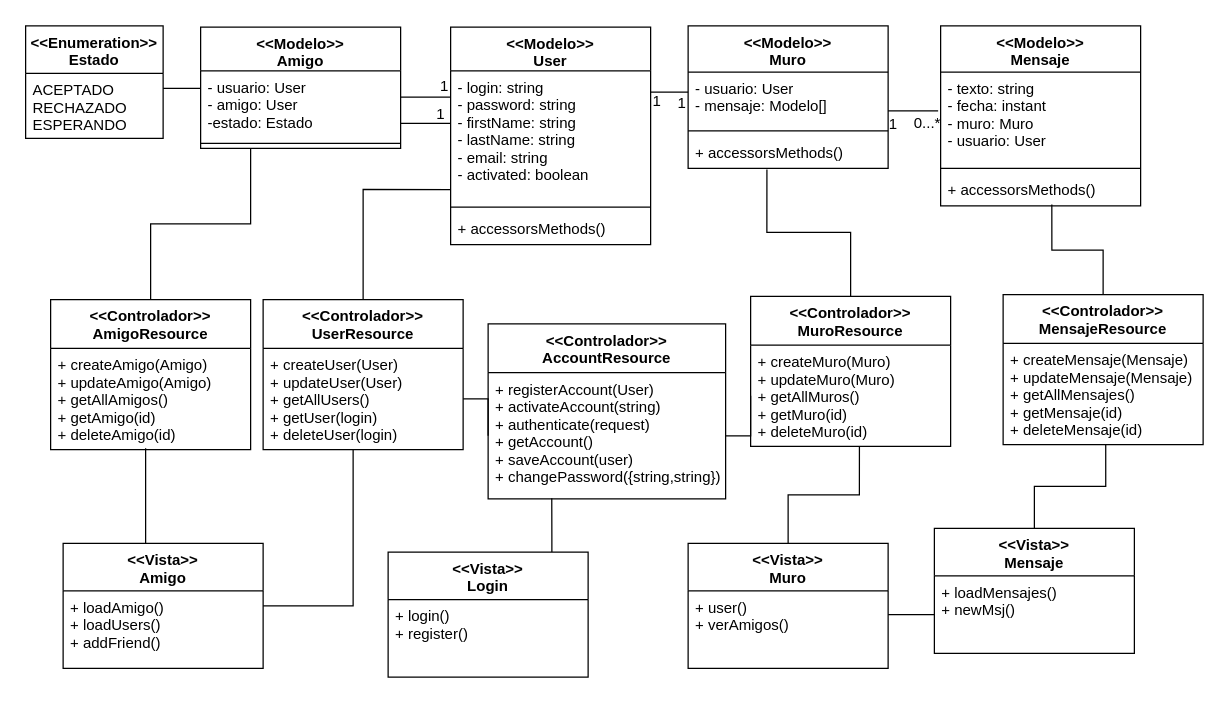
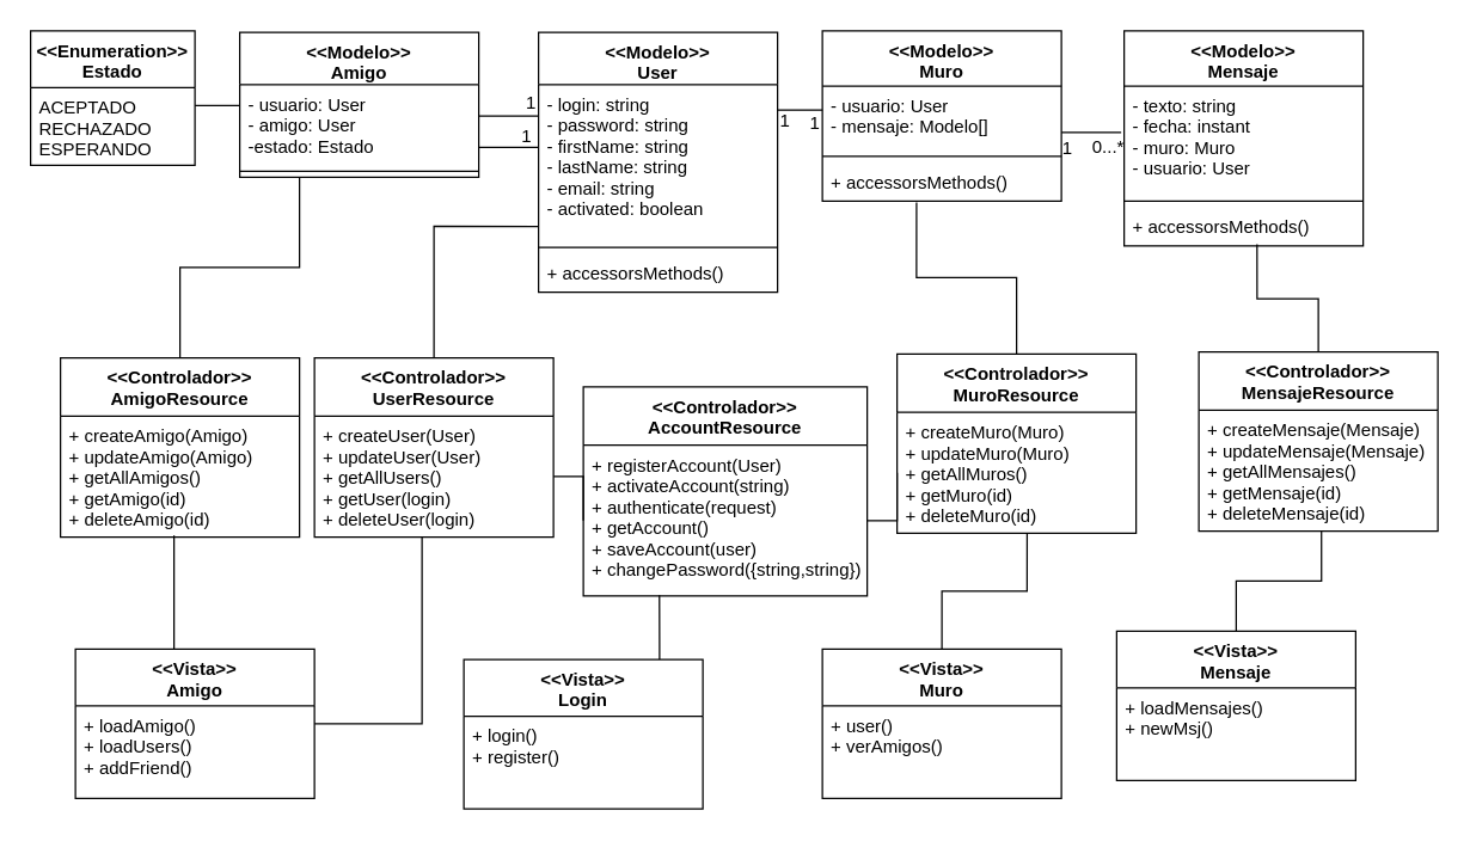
  <mxCell id="0" />
  <mxCell id="1" parent="0" />
  <mxCell id="2" value="&lt;&lt;Enumeration&gt;&gt;&#10;Estado&#10;" style="swimlane;fontStyle=1;align=center;verticalAlign=top;childLayout=stackLayout;horizontal=1;startSize=38;horizontalStack=0;resizeParent=1;resizeParentMax=0;resizeLast=0;collapsible=1;marginBottom=0;" vertex="1" parent="1"><mxGeometry x="20" y="20" width="110" height="90" as="geometry" /></mxCell>
  <mxCell id="3" value="ACEPTADO&#10;RECHAZADO&#10;ESPERANDO&#10;" style="text;strokeColor=none;fillColor=none;align=left;verticalAlign=top;spacingLeft=4;spacingRight=4;overflow=hidden;rotatable=0;points=[[0,0.5],[1,0.5]];portConstraint=eastwest;" vertex="1" parent="2"><mxGeometry y="38" width="110" height="52" as="geometry" /></mxCell>
  <mxCell id="4" value="&lt;&lt;Modelo&gt;&gt;&#10;Amigo" style="swimlane;fontStyle=1;align=center;verticalAlign=top;childLayout=stackLayout;horizontal=1;startSize=35;horizontalStack=0;resizeParent=1;resizeParentMax=0;resizeLast=0;collapsible=1;marginBottom=0;" vertex="1" parent="1"><mxGeometry x="160" y="21" width="160" height="97" as="geometry" /></mxCell>
  <mxCell id="5" value="- usuario: User&#10;- amigo: User&#10;-estado: Estado&#10;&#10;" style="text;strokeColor=none;fillColor=none;align=left;verticalAlign=top;spacingLeft=4;spacingRight=4;overflow=hidden;rotatable=0;points=[[0,0.5],[1,0.5]];portConstraint=eastwest;" vertex="1" parent="4"><mxGeometry y="35" width="160" height="54" as="geometry" /></mxCell>
  <mxCell id="6" value="" style="line;strokeWidth=1;fillColor=none;align=left;verticalAlign=middle;spacingTop=-1;spacingLeft=3;spacingRight=3;rotatable=0;labelPosition=right;points=[];portConstraint=eastwest;" vertex="1" parent="4"><mxGeometry y="89" width="160" height="8" as="geometry" /></mxCell>
  <mxCell id="7" value="&lt;&lt;Modelo&gt;&gt;&#10;User&#10;" style="swimlane;fontStyle=1;align=center;verticalAlign=top;childLayout=stackLayout;horizontal=1;startSize=35;horizontalStack=0;resizeParent=1;resizeParentMax=0;resizeLast=0;collapsible=1;marginBottom=0;" vertex="1" parent="1"><mxGeometry x="360" y="21" width="160" height="174" as="geometry" /></mxCell>
  <mxCell id="8" value="- login: string&#10;- password: string&#10;- firstName: string&#10;- lastName: string&#10;- email: string&#10;- activated: boolean&#10;" style="text;strokeColor=none;fillColor=none;align=left;verticalAlign=top;spacingLeft=4;spacingRight=4;overflow=hidden;rotatable=0;points=[[0,0.5],[1,0.5]];portConstraint=eastwest;" vertex="1" parent="7"><mxGeometry y="35" width="160" height="105" as="geometry" /></mxCell>
  <mxCell id="9" value="" style="line;strokeWidth=1;fillColor=none;align=left;verticalAlign=middle;spacingTop=-1;spacingLeft=3;spacingRight=3;rotatable=0;labelPosition=right;points=[];portConstraint=eastwest;" vertex="1" parent="7"><mxGeometry y="140" width="160" height="8" as="geometry" /></mxCell>
  <mxCell id="10" value="+ accessorsMethods()" style="text;strokeColor=none;fillColor=none;align=left;verticalAlign=top;spacingLeft=4;spacingRight=4;overflow=hidden;rotatable=0;points=[[0,0.5],[1,0.5]];portConstraint=eastwest;" vertex="1" parent="7"><mxGeometry y="148" width="160" height="26" as="geometry" /></mxCell>
  <mxCell id="11" value="&lt;&lt;Modelo&gt;&gt;&#10;Muro&#10;" style="swimlane;fontStyle=1;align=center;verticalAlign=top;childLayout=stackLayout;horizontal=1;startSize=37;horizontalStack=0;resizeParent=1;resizeParentMax=0;resizeLast=0;collapsible=1;marginBottom=0;" vertex="1" parent="1"><mxGeometry x="550" y="20" width="160" height="114" as="geometry" /></mxCell>
  <mxCell id="12" value="- usuario: User&#10;- mensaje: Modelo[]&#10;" style="text;strokeColor=none;fillColor=none;align=left;verticalAlign=top;spacingLeft=4;spacingRight=4;overflow=hidden;rotatable=0;points=[[0,0.5],[1,0.5]];portConstraint=eastwest;" vertex="1" parent="11"><mxGeometry y="37" width="160" height="43" as="geometry" /></mxCell>
  <mxCell id="13" value="" style="line;strokeWidth=1;fillColor=none;align=left;verticalAlign=middle;spacingTop=-1;spacingLeft=3;spacingRight=3;rotatable=0;labelPosition=right;points=[];portConstraint=eastwest;" vertex="1" parent="11"><mxGeometry y="80" width="160" height="8" as="geometry" /></mxCell>
  <mxCell id="14" value="+ accessorsMethods()" style="text;strokeColor=none;fillColor=none;align=left;verticalAlign=top;spacingLeft=4;spacingRight=4;overflow=hidden;rotatable=0;points=[[0,0.5],[1,0.5]];portConstraint=eastwest;" vertex="1" parent="11"><mxGeometry y="88" width="160" height="26" as="geometry" /></mxCell>
  <mxCell id="15" value="&lt;&lt;Modelo&gt;&gt;&#10;Mensaje&#10;" style="swimlane;fontStyle=1;align=center;verticalAlign=top;childLayout=stackLayout;horizontal=1;startSize=37;horizontalStack=0;resizeParent=1;resizeParentMax=0;resizeLast=0;collapsible=1;marginBottom=0;" vertex="1" parent="1"><mxGeometry x="752" y="20" width="160" height="144" as="geometry" /></mxCell>
  <mxCell id="16" value="- texto: string&#10;- fecha: instant&#10;- muro: Muro&#10;- usuario: User&#10;" style="text;strokeColor=none;fillColor=none;align=left;verticalAlign=top;spacingLeft=4;spacingRight=4;overflow=hidden;rotatable=0;points=[[0,0.5],[1,0.5]];portConstraint=eastwest;" vertex="1" parent="15"><mxGeometry y="37" width="160" height="73" as="geometry" /></mxCell>
  <mxCell id="17" value="" style="line;strokeWidth=1;fillColor=none;align=left;verticalAlign=middle;spacingTop=-1;spacingLeft=3;spacingRight=3;rotatable=0;labelPosition=right;points=[];portConstraint=eastwest;" vertex="1" parent="15"><mxGeometry y="110" width="160" height="8" as="geometry" /></mxCell>
  <mxCell id="18" value="+ accessorsMethods()" style="text;strokeColor=none;fillColor=none;align=left;verticalAlign=top;spacingLeft=4;spacingRight=4;overflow=hidden;rotatable=0;points=[[0,0.5],[1,0.5]];portConstraint=eastwest;" vertex="1" parent="15"><mxGeometry y="118" width="160" height="26" as="geometry" /></mxCell>
  <mxCell id="19" value="" style="line;strokeWidth=1;fillColor=none;align=left;verticalAlign=middle;spacingTop=-1;spacingLeft=3;spacingRight=3;rotatable=0;labelPosition=right;points=[];portConstraint=eastwest;" vertex="1" parent="1"><mxGeometry x="130" y="66" width="30" height="8" as="geometry" /></mxCell>
  <mxCell id="20" value="" style="line;strokeWidth=1;fillColor=none;align=left;verticalAlign=middle;spacingTop=-1;spacingLeft=3;spacingRight=3;rotatable=0;labelPosition=right;points=[];portConstraint=eastwest;" vertex="1" parent="1"><mxGeometry x="320" y="73" width="40" height="8" as="geometry" /></mxCell>
  <mxCell id="21" value="" style="line;strokeWidth=1;fillColor=none;align=left;verticalAlign=middle;spacingTop=-1;spacingLeft=3;spacingRight=3;rotatable=0;labelPosition=right;points=[];portConstraint=eastwest;" vertex="1" parent="1"><mxGeometry x="320" y="94" width="40" height="8" as="geometry" /></mxCell>
  <mxCell id="22" value="" style="line;strokeWidth=1;fillColor=none;align=left;verticalAlign=middle;spacingTop=-1;spacingLeft=3;spacingRight=3;rotatable=0;labelPosition=right;points=[];portConstraint=eastwest;" vertex="1" parent="1"><mxGeometry x="520" y="69" width="30" height="8" as="geometry" /></mxCell>
  <mxCell id="23" value="" style="line;strokeWidth=1;fillColor=none;align=left;verticalAlign=middle;spacingTop=-1;spacingLeft=3;spacingRight=3;rotatable=0;labelPosition=right;points=[];portConstraint=eastwest;" vertex="1" parent="1"><mxGeometry x="710" y="84" width="40" height="8" as="geometry" /></mxCell>
  <mxCell id="24" value="1&lt;br&gt;&lt;br&gt;" style="text;html=1;resizable=0;points=[];autosize=1;align=left;verticalAlign=top;spacingTop=-4;" vertex="1" parent="1"><mxGeometry x="350" y="59" width="20" height="30" as="geometry" /></mxCell>
  <mxCell id="25" value="1" style="text;html=1;resizable=0;points=[];autosize=1;align=left;verticalAlign=top;spacingTop=-4;" vertex="1" parent="1"><mxGeometry x="347" y="81" width="20" height="20" as="geometry" /></mxCell>
  <mxCell id="26" value="1" style="text;html=1;resizable=0;points=[];autosize=1;align=left;verticalAlign=top;spacingTop=-4;" vertex="1" parent="1"><mxGeometry x="520" y="71" width="20" height="20" as="geometry" /></mxCell>
  <mxCell id="27" value="1" style="text;html=1;resizable=0;points=[];autosize=1;align=left;verticalAlign=top;spacingTop=-4;" vertex="1" parent="1"><mxGeometry x="540" y="72" width="20" height="20" as="geometry" /></mxCell>
  <mxCell id="28" value="1" style="text;html=1;resizable=0;points=[];autosize=1;align=left;verticalAlign=top;spacingTop=-4;" vertex="1" parent="1"><mxGeometry x="709" y="89" width="20" height="20" as="geometry" /></mxCell>
  <mxCell id="29" value="0...*" style="text;html=1;resizable=0;points=[];autosize=1;align=left;verticalAlign=top;spacingTop=-4;" vertex="1" parent="1"><mxGeometry x="729" y="88" width="40" height="20" as="geometry" /></mxCell>
  <mxCell id="30" style="edgeStyle=orthogonalEdgeStyle;rounded=0;orthogonalLoop=1;jettySize=auto;html=1;entryX=0.25;entryY=1;entryDx=0;entryDy=0;strokeColor=#000000;endArrow=none;endFill=0;" edge="1" parent="1" source="31" target="4"><mxGeometry relative="1" as="geometry" /></mxCell>
  <mxCell id="31" value="&lt;&lt;Controlador&gt;&gt;&#10;AmigoResource&#10;" style="swimlane;fontStyle=1;align=center;verticalAlign=top;childLayout=stackLayout;horizontal=1;startSize=39;horizontalStack=0;resizeParent=1;resizeParentMax=0;resizeLast=0;collapsible=1;marginBottom=0;" vertex="1" parent="1"><mxGeometry x="40" y="239" width="160" height="120" as="geometry" /></mxCell>
  <mxCell id="32" value="+ createAmigo(Amigo)&#10;+ updateAmigo(Amigo)&#10;+ getAllAmigos()&#10;+ getAmigo(id)&#10;+ deleteAmigo(id)&#10;" style="text;strokeColor=none;fillColor=none;align=left;verticalAlign=top;spacingLeft=4;spacingRight=4;overflow=hidden;rotatable=0;points=[[0,0.5],[1,0.5]];portConstraint=eastwest;" vertex="1" parent="31"><mxGeometry y="39" width="160" height="81" as="geometry" /></mxCell>
  <mxCell id="33" style="edgeStyle=orthogonalEdgeStyle;rounded=0;orthogonalLoop=1;jettySize=auto;html=1;entryX=0;entryY=0.905;entryDx=0;entryDy=0;entryPerimeter=0;endArrow=none;endFill=0;strokeColor=#000000;" edge="1" parent="1" source="34" target="8"><mxGeometry relative="1" as="geometry" /></mxCell>
  <mxCell id="34" value="&lt;&lt;Controlador&gt;&gt;&#10;UserResource&#10;" style="swimlane;fontStyle=1;align=center;verticalAlign=top;childLayout=stackLayout;horizontal=1;startSize=39;horizontalStack=0;resizeParent=1;resizeParentMax=0;resizeLast=0;collapsible=1;marginBottom=0;" vertex="1" parent="1"><mxGeometry x="210" y="239" width="160" height="120" as="geometry" /></mxCell>
  <mxCell id="35" value="+ createUser(User)&#10;+ updateUser(User)&#10;+ getAllUsers()&#10;+ getUser(login)&#10;+ deleteUser(login)&#10;" style="text;strokeColor=none;fillColor=none;align=left;verticalAlign=top;spacingLeft=4;spacingRight=4;overflow=hidden;rotatable=0;points=[[0,0.5],[1,0.5]];portConstraint=eastwest;" vertex="1" parent="34"><mxGeometry y="39" width="160" height="81" as="geometry" /></mxCell>
  <mxCell id="36" style="edgeStyle=orthogonalEdgeStyle;rounded=0;orthogonalLoop=1;jettySize=auto;html=1;exitX=0.5;exitY=0;exitDx=0;exitDy=0;entryX=0.394;entryY=1.038;entryDx=0;entryDy=0;entryPerimeter=0;endArrow=none;endFill=0;strokeColor=#000000;" edge="1" parent="1" source="37" target="14"><mxGeometry relative="1" as="geometry" /></mxCell>
  <mxCell id="37" value="&lt;&lt;Controlador&gt;&gt;&#10;MuroResource&#10;" style="swimlane;fontStyle=1;align=center;verticalAlign=top;childLayout=stackLayout;horizontal=1;startSize=39;horizontalStack=0;resizeParent=1;resizeParentMax=0;resizeLast=0;collapsible=1;marginBottom=0;" vertex="1" parent="1"><mxGeometry x="600" y="236.5" width="160" height="120" as="geometry" /></mxCell>
  <mxCell id="38" value="+ createMuro(Muro)&#10;+ updateMuro(Muro)&#10;+ getAllMuros()&#10;+ getMuro(id)&#10;+ deleteMuro(id)&#10;" style="text;strokeColor=none;fillColor=none;align=left;verticalAlign=top;spacingLeft=4;spacingRight=4;overflow=hidden;rotatable=0;points=[[0,0.5],[1,0.5]];portConstraint=eastwest;" vertex="1" parent="37"><mxGeometry y="39" width="160" height="81" as="geometry" /></mxCell>
  <mxCell id="39" style="edgeStyle=orthogonalEdgeStyle;rounded=0;orthogonalLoop=1;jettySize=auto;html=1;exitX=0.5;exitY=0;exitDx=0;exitDy=0;entryX=0.556;entryY=0.962;entryDx=0;entryDy=0;entryPerimeter=0;endArrow=none;endFill=0;strokeColor=#000000;" edge="1" parent="1" source="40" target="18"><mxGeometry relative="1" as="geometry" /></mxCell>
  <mxCell id="40" value="&lt;&lt;Controlador&gt;&gt;&#10;MensajeResource&#10;" style="swimlane;fontStyle=1;align=center;verticalAlign=top;childLayout=stackLayout;horizontal=1;startSize=39;horizontalStack=0;resizeParent=1;resizeParentMax=0;resizeLast=0;collapsible=1;marginBottom=0;" vertex="1" parent="1"><mxGeometry x="802" y="235" width="160" height="120" as="geometry" /></mxCell>
  <mxCell id="41" value="+ createMensaje(Mensaje)&#10;+ updateMensaje(Mensaje)&#10;+ getAllMensajes()&#10;+ getMensaje(id)&#10;+ deleteMensaje(id)&#10;" style="text;strokeColor=none;fillColor=none;align=left;verticalAlign=top;spacingLeft=4;spacingRight=4;overflow=hidden;rotatable=0;points=[[0,0.5],[1,0.5]];portConstraint=eastwest;" vertex="1" parent="40"><mxGeometry y="39" width="160" height="81" as="geometry" /></mxCell>
  <mxCell id="42" value="&lt;&lt;Controlador&gt;&gt;&#10;AccountResource&#10;" style="swimlane;fontStyle=1;align=center;verticalAlign=top;childLayout=stackLayout;horizontal=1;startSize=39;horizontalStack=0;resizeParent=1;resizeParentMax=0;resizeLast=0;collapsible=1;marginBottom=0;" vertex="1" parent="1"><mxGeometry x="390" y="258.5" width="190" height="140" as="geometry" /></mxCell>
  <mxCell id="43" value="+ registerAccount(User)&#10;+ activateAccount(string)&#10;+ authenticate(request)&#10;+ getAccount()&#10;+ saveAccount(user)&#10;+ changePassword({string,string})&#10;" style="text;strokeColor=none;fillColor=none;align=left;verticalAlign=top;spacingLeft=4;spacingRight=4;overflow=hidden;rotatable=0;points=[[0,0.5],[1,0.5]];portConstraint=eastwest;" vertex="1" parent="42"><mxGeometry y="39" width="190" height="101" as="geometry" /></mxCell>
  <mxCell id="44" style="edgeStyle=orthogonalEdgeStyle;rounded=0;orthogonalLoop=1;jettySize=auto;html=1;exitX=1;exitY=0.5;exitDx=0;exitDy=0;entryX=0;entryY=0.5;entryDx=0;entryDy=0;endArrow=none;endFill=0;strokeColor=#000000;" edge="1" parent="1" source="35" target="43"><mxGeometry relative="1" as="geometry" /></mxCell>
  <mxCell id="45" style="edgeStyle=orthogonalEdgeStyle;rounded=0;orthogonalLoop=1;jettySize=auto;html=1;exitX=1;exitY=0.5;exitDx=0;exitDy=0;entryX=0;entryY=0.5;entryDx=0;entryDy=0;endArrow=none;endFill=0;strokeColor=#000000;" edge="1" parent="1" source="43" target="38"><mxGeometry relative="1" as="geometry" /></mxCell>
  <mxCell id="46" style="edgeStyle=orthogonalEdgeStyle;rounded=0;orthogonalLoop=1;jettySize=auto;html=1;entryX=0.475;entryY=0.988;entryDx=0;entryDy=0;entryPerimeter=0;endArrow=none;endFill=0;strokeColor=#000000;" edge="1" parent="1" source="48" target="32"><mxGeometry relative="1" as="geometry"><Array as="points"><mxPoint x="116" y="411" /><mxPoint x="116" y="411" /></Array></mxGeometry></mxCell>
  <mxCell id="47" style="edgeStyle=orthogonalEdgeStyle;rounded=0;orthogonalLoop=1;jettySize=auto;html=1;endArrow=none;endFill=0;strokeColor=#000000;entryX=0.45;entryY=1;entryDx=0;entryDy=0;entryPerimeter=0;" edge="1" parent="1" source="48" target="35"><mxGeometry relative="1" as="geometry"><mxPoint x="280" y="371" as="targetPoint" /><Array as="points"><mxPoint x="282" y="484" /></Array></mxGeometry></mxCell>
  <mxCell id="48" value="&lt;&lt;Vista&gt;&gt;&#10;Amigo&#10;" style="swimlane;fontStyle=1;align=center;verticalAlign=top;childLayout=stackLayout;horizontal=1;startSize=38;horizontalStack=0;resizeParent=1;resizeParentMax=0;resizeLast=0;collapsible=1;marginBottom=0;" vertex="1" parent="1"><mxGeometry x="50" y="434" width="160" height="100" as="geometry" /></mxCell>
  <mxCell id="49" value="+ loadAmigo()&#10;+ loadUsers()&#10;+ addFriend()&#10;" style="text;strokeColor=none;fillColor=none;align=left;verticalAlign=top;spacingLeft=4;spacingRight=4;overflow=hidden;rotatable=0;points=[[0,0.5],[1,0.5]];portConstraint=eastwest;" vertex="1" parent="48"><mxGeometry y="38" width="160" height="62" as="geometry" /></mxCell>
  <mxCell id="50" style="edgeStyle=orthogonalEdgeStyle;rounded=0;orthogonalLoop=1;jettySize=auto;html=1;entryX=0.268;entryY=0.995;entryDx=0;entryDy=0;entryPerimeter=0;endArrow=none;endFill=0;strokeColor=#000000;" edge="1" parent="1" source="51" target="43"><mxGeometry relative="1" as="geometry"><Array as="points"><mxPoint x="441" y="431" /><mxPoint x="441" y="431" /></Array></mxGeometry></mxCell>
  <mxCell id="51" value="&lt;&lt;Vista&gt;&gt;&#10;Login&#10;" style="swimlane;fontStyle=1;align=center;verticalAlign=top;childLayout=stackLayout;horizontal=1;startSize=38;horizontalStack=0;resizeParent=1;resizeParentMax=0;resizeLast=0;collapsible=1;marginBottom=0;" vertex="1" parent="1"><mxGeometry x="310" y="441" width="160" height="100" as="geometry" /></mxCell>
  <mxCell id="52" value="+ login()&#10;+ register()&#10;" style="text;strokeColor=none;fillColor=none;align=left;verticalAlign=top;spacingLeft=4;spacingRight=4;overflow=hidden;rotatable=0;points=[[0,0.5],[1,0.5]];portConstraint=eastwest;" vertex="1" parent="51"><mxGeometry y="38" width="160" height="62" as="geometry" /></mxCell>
  <mxCell id="53" style="edgeStyle=orthogonalEdgeStyle;rounded=0;orthogonalLoop=1;jettySize=auto;html=1;entryX=0.544;entryY=1.006;entryDx=0;entryDy=0;entryPerimeter=0;endArrow=none;endFill=0;strokeColor=#000000;" edge="1" parent="1" source="54" target="38"><mxGeometry relative="1" as="geometry" /></mxCell>
  <mxCell id="54" value="&lt;&lt;Vista&gt;&gt;&#10;Muro&#10;" style="swimlane;fontStyle=1;align=center;verticalAlign=top;childLayout=stackLayout;horizontal=1;startSize=38;horizontalStack=0;resizeParent=1;resizeParentMax=0;resizeLast=0;collapsible=1;marginBottom=0;" vertex="1" parent="1"><mxGeometry x="550" y="434" width="160" height="100" as="geometry" /></mxCell>
  <mxCell id="55" value="+ user()&#10;+ verAmigos()&#10;" style="text;strokeColor=none;fillColor=none;align=left;verticalAlign=top;spacingLeft=4;spacingRight=4;overflow=hidden;rotatable=0;points=[[0,0.5],[1,0.5]];portConstraint=eastwest;" vertex="1" parent="54"><mxGeometry y="38" width="160" height="62" as="geometry" /></mxCell>
  <mxCell id="56" style="edgeStyle=orthogonalEdgeStyle;rounded=0;orthogonalLoop=1;jettySize=auto;html=1;entryX=0.513;entryY=1;entryDx=0;entryDy=0;entryPerimeter=0;endArrow=none;endFill=0;strokeColor=#000000;" edge="1" parent="1" source="57" target="41"><mxGeometry relative="1" as="geometry" /></mxCell>
  <mxCell id="57" value="&lt;&lt;Vista&gt;&gt;&#10;Mensaje&#10;" style="swimlane;fontStyle=1;align=center;verticalAlign=top;childLayout=stackLayout;horizontal=1;startSize=38;horizontalStack=0;resizeParent=1;resizeParentMax=0;resizeLast=0;collapsible=1;marginBottom=0;" vertex="1" parent="1"><mxGeometry x="747" y="422" width="160" height="100" as="geometry" /></mxCell>
  <mxCell id="58" value="+ loadMensajes()&#10;+ newMsj()&#10;" style="text;strokeColor=none;fillColor=none;align=left;verticalAlign=top;spacingLeft=4;spacingRight=4;overflow=hidden;rotatable=0;points=[[0,0.5],[1,0.5]];portConstraint=eastwest;" vertex="1" parent="57"><mxGeometry y="38" width="160" height="62" as="geometry" /></mxCell>
- <mxCell id="59" style="edgeStyle=orthogonalEdgeStyle;rounded=0;orthogonalLoop=1;jettySize=auto;html=1;endArrow=none;endFill=0;strokeColor=#000000;" edge="1" parent="1" source="55" target="58"><mxGeometry relative="1" as="geometry"><Array as="points"><mxPoint x="720" y="491" /><mxPoint x="720" y="491" /></Array></mxGeometry></mxCell>
